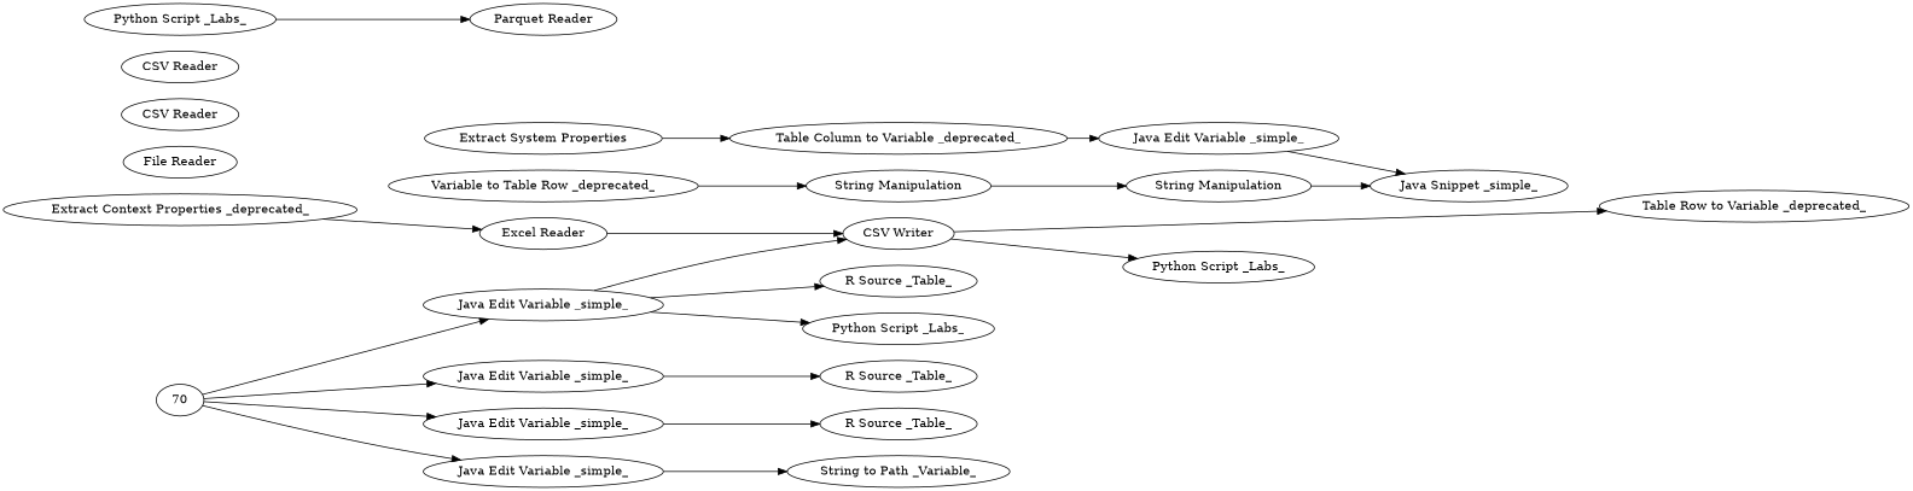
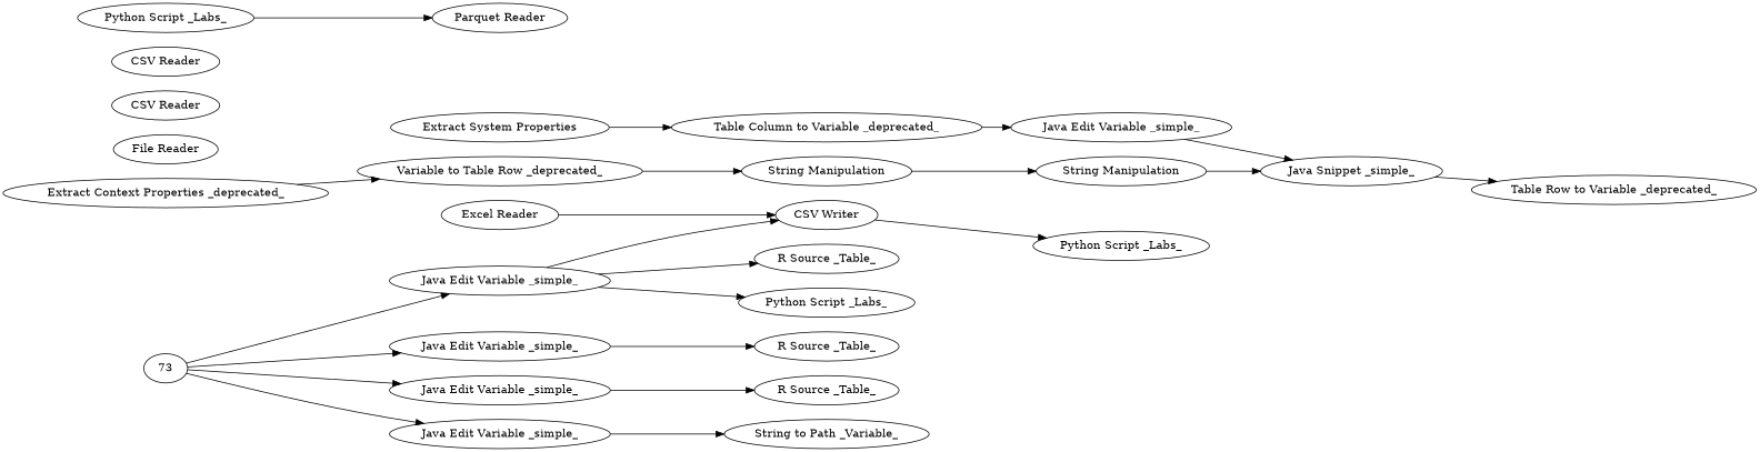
  digraph {
    rankdir=LR
    n1 [label="Extract Context Properties _deprecated_"]
    n2 [label="Variable to Table Row _deprecated_"]
    n3 [label="String Manipulation"]
    n4 [label="Extract System Properties"]
    n5 [label="Table Column to Variable _deprecated_"]
    n6 [label="Java Edit Variable _simple_"]
    n7 [label="Java Snippet _simple_"]
    n8 [label="Table Row to Variable _deprecated_"]
    n9 [label="String Manipulation"]
    n10 [label="Java Edit Variable _simple_"]
    n11 [label="R Source _Table_"]
    n12 [label="File Reader"]
    n13 [label="CSV Reader"]
    n14 [label="Excel Reader"]
    n15 [label="CSV Writer"]
    n16 [label="Python Script _Labs_"]
    n17 [label="R Source _Table_"]
    n18 [label="Java Edit Variable _simple_"]
    n19 [label="CSV Reader"]
    n20 [label="R Source _Table_"]
    n21 [label="Java Edit Variable _simple_"]
    n22 [label="Python Script _Labs_"]
    n23 [label="Python Script _Labs_"]
    n24 [label="Parquet Reader"]
    n25 [label="Java Edit Variable _simple_"]
    n26 [label="String to Path _Variable_"]
-   70
-   n1 -> n14
+   70 [label=73]
+   n1 -> n2
    n2 -> n3
    n3 -> n9
    n4 -> n5
    n5 -> n6
    n6 -> n7
-   n15 -> n8
+   n7 -> n8
    n9 -> n7
    n10 -> n11
    n14 -> n15
    n15 -> n16
    n18 -> n17
    n21 -> n15
    n21 -> n20
    n21 -> n22
    n23 -> n24
    n25 -> n26
    70 -> n10
    70 -> n18
    70 -> n21
    70 -> n25
  }
